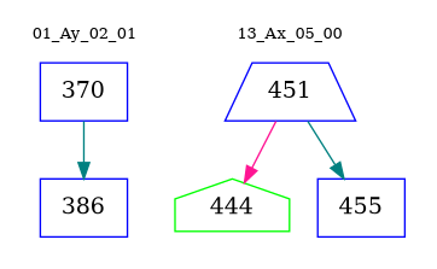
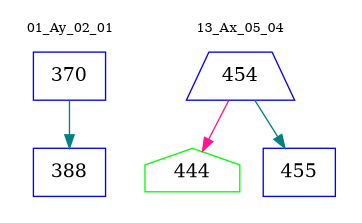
  digraph {
    node [color=blue shape=box]
    edge [color=teal]
    n1 [label=370]
-   n2 [label=386]
-   n3 [label=451 shape=trapezium]
+   n2 [label=388]
+   n3 [label=454 shape=trapezium]
    n4 [color=green label=444 shape=house]
    n5 [label=455]
    subgraph cluster_1 {
      color=white
      fontsize=10
      label="01_Ay_02_01"
      n1
      n2
    }
    subgraph cluster_2 {
      color=white
      fontsize=10
-     label="13_Ax_05_00"
+     label="13_Ax_05_04"
      n3
      n4
      n5
    }
    n1 -> n2
    n3 -> n4 [color=deeppink]
    n3 -> n5
  }
